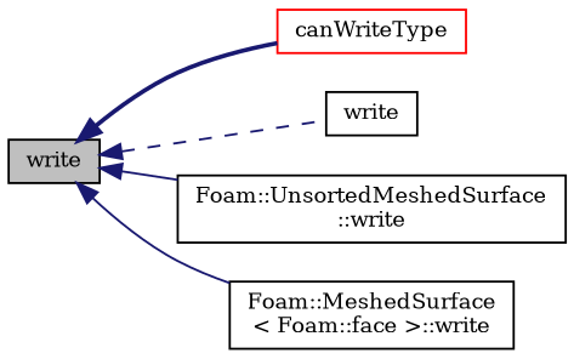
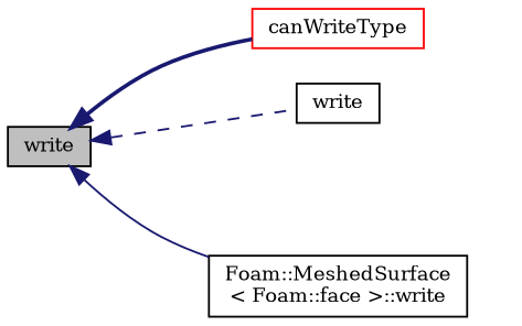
  digraph {
    rankdir=LR
    fontname="DejaVu Serif"
    node [color=black fontname="DejaVu Serif" fontsize=10 shape=record]
    edge [color=midnightblue dir=back fontname="DejaVu Serif" fontsize=10 labelfontname=Helvetica labelfontsize=10 style=solid]
    n1 [fillcolor=grey75 fontcolor=black height=0.2 label=write style=filled width=0.4]
    n2 [color=red height=0.2 label=canWriteType width=0.4]
    n3 [height=0.2 label=write width=0.4]
-   n4 [height=0.2 label="Foam::UnsortedMeshedSurface\l::write" width=0.4]
    n5 [height=0.2 label="Foam::MeshedSurface\l\< Foam::face \>::write" width=0.4]
    n1 -> n2 [style=bold]
    n1 -> n3 [style=dashed]
-   n1 -> n4
    n1 -> n5
  }
